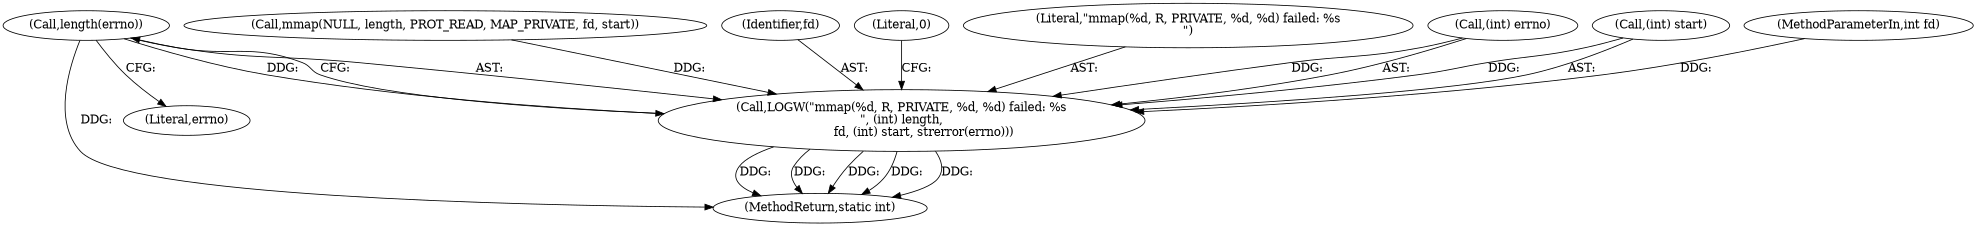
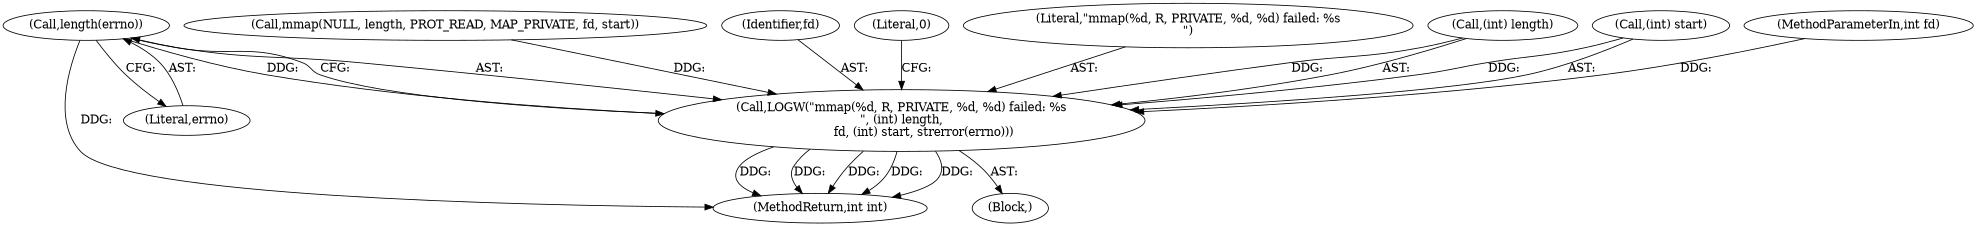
  digraph {
    n1 [label="(Call,length(errno))"]
    n2 [label="(Call,LOGW(\"mmap(%d, R, PRIVATE, %d, %d) failed: %s\n\", (int) length,\n            fd, (int) start, strerror(errno)))"]
    n3 [label="(Literal,errno)"]
-   n4 [label="(MethodReturn,static int)"]
+   n4 [label="(MethodReturn,int int)"]
+   n5 [label="(Block,)"]
    n6 [label="(Call,mmap(NULL, length, PROT_READ, MAP_PRIVATE, fd, start))"]
    n7 [label="(Identifier,fd)"]
    n8 [label="(Literal,0)"]
    n9 [label="(Literal,\"mmap(%d, R, PRIVATE, %d, %d) failed: %s\n\")"]
-   n10 [label="(Call,(int) errno)"]
+   n10 [label="(Call,(int) length)"]
    n11 [label="(Call,(int) start)"]
    n12 [label="(MethodParameterIn,int fd)"]
    n1 -> n2 [label="AST: "]
    n1 -> n2 [label="DDG: "]
    n1 -> n3 [label="CFG: "]
    n1 -> n4 [label="DDG: "]
    n2 -> n1 [label="CFG: "]
    n2 -> n4 [label="DDG: "]
    n2 -> n4 [label="DDG: "]
    n2 -> n4 [label="DDG: "]
    n2 -> n4 [label="DDG: "]
    n2 -> n4 [label="DDG: "]
+   n2 -> n5 [label="AST: "]
+   n3 -> n1 [label="AST: "]
    n6 -> n2 [label="DDG: "]
    n7 -> n2 [label="AST: "]
    n8 -> n2 [label="CFG: "]
    n9 -> n2 [label="AST: "]
    n10 -> n2 [label="AST: "]
    n10 -> n2 [label="DDG: "]
    n11 -> n2 [label="AST: "]
    n11 -> n2 [label="DDG: "]
    n12 -> n2 [label="DDG: "]
  }
